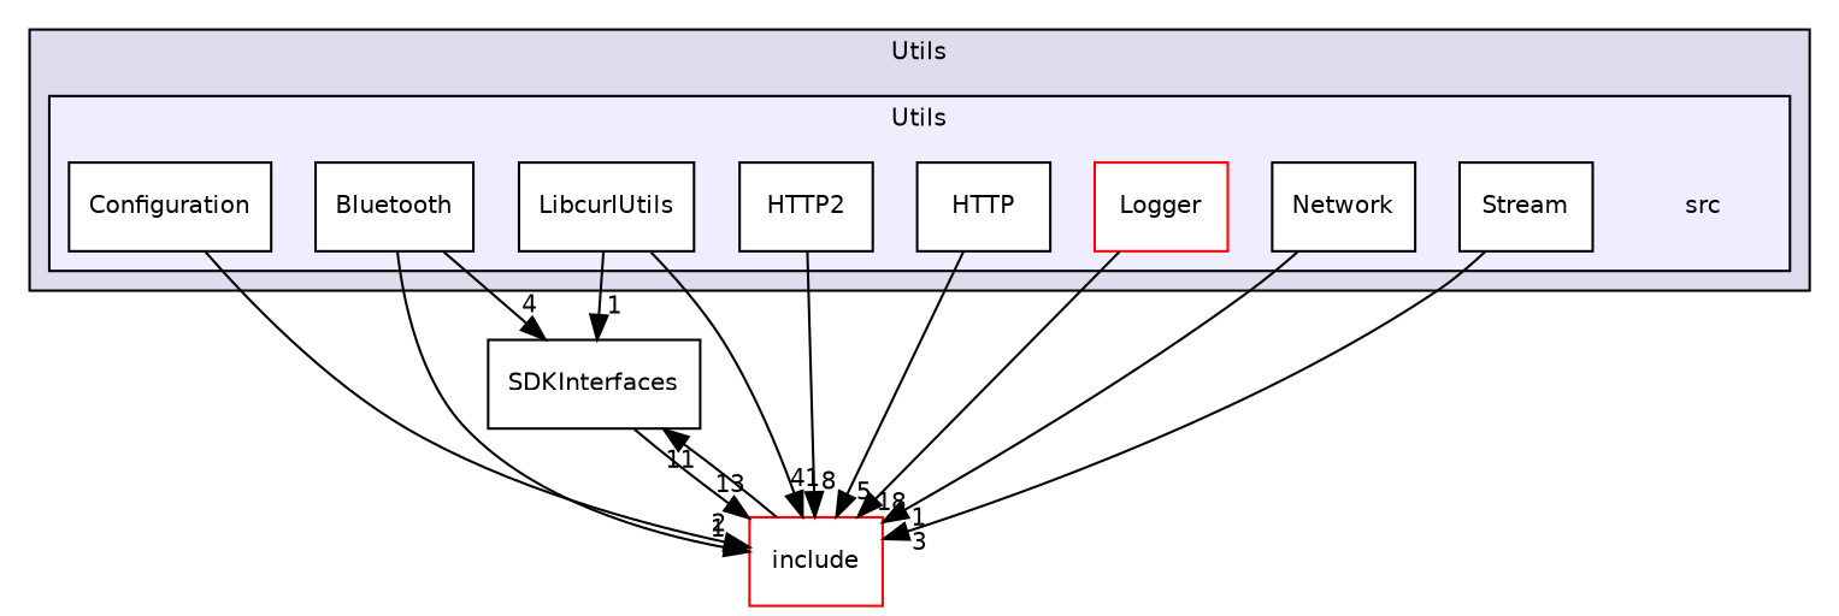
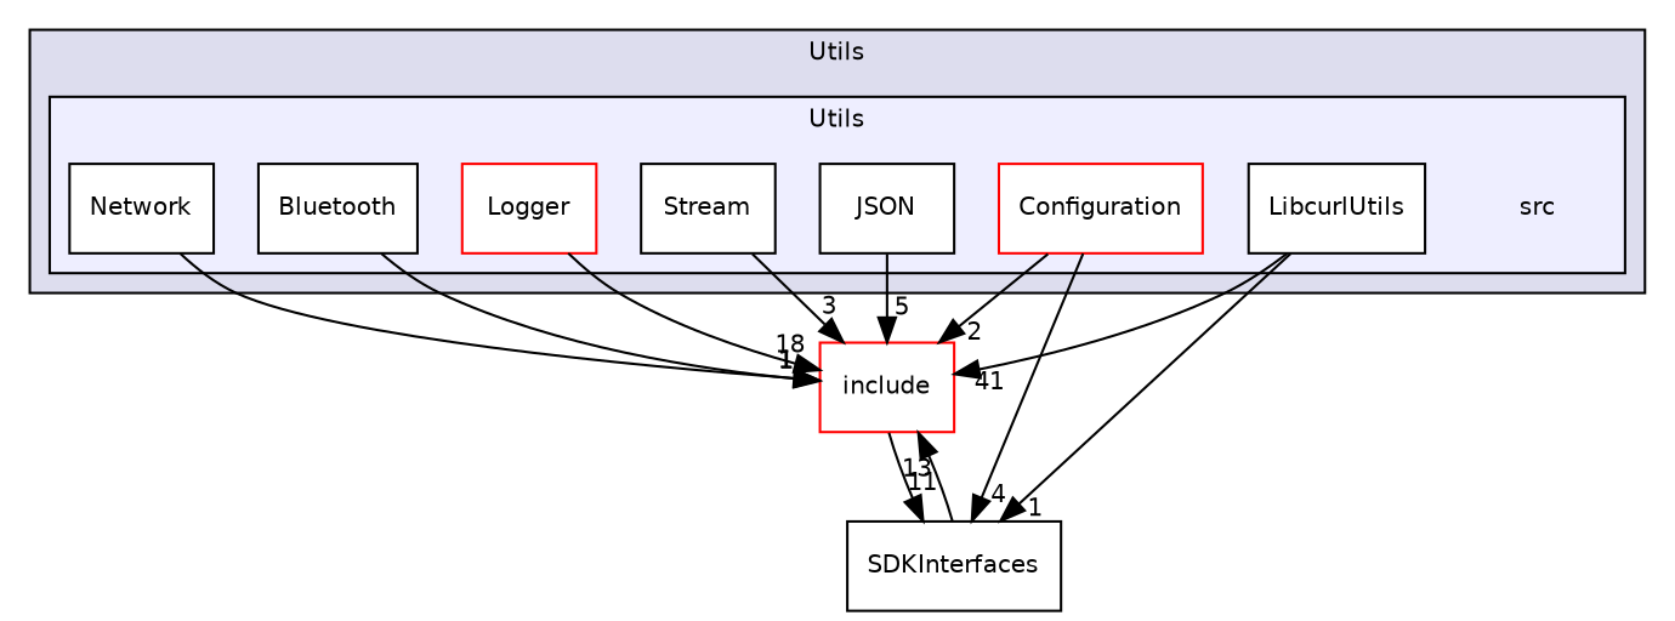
  digraph {
    compound=true
    node [fontname=Helvetica fontsize=10 shape=box color=black fillcolor=white style=filled]
    edge [headlabel=1 labeldistance=1.5 labelfontname=Helvetica labelfontsize=10]
    n1 [label=src shape=plaintext color="" fillcolor="" style=""]
    n2 [label=Bluetooth]
-   n3 [label=Configuration]
-   n4 [label=HTTP2]
-   n5 [label=HTTP]
+   n3 [color=red label=Configuration]
+   n5 [label=JSON]
    n6 [label=LibcurlUtils]
    n7 [color=red label=Logger]
    n8 [label=Network]
    n9 [label=Stream]
    n10 [label=SDKInterfaces]
    n11 [color=red label=include]
    subgraph cluster_1 {
      bgcolor="#ddddee"
      fontname=Helvetica
      fontsize=10
      label=Utils
      pencolor=black
      subgraph cluster_2 {
        bgcolor="#eeeeff"
        fontname=Helvetica
        fontsize=10
        label=Utils
        pencolor=black
        n1
        n2
        n3
-       n4
        n5
        n6
        n7
        n8
        n9
      }
    }
-   n2 -> n10 [headlabel=4]
+   n3 -> n10 [headlabel=4]
    n2 -> n11
    n3 -> n11 [headlabel=2]
-   n4 -> n11 [headlabel=8]
    n5 -> n11 [headlabel=5]
    n6 -> n10
    n6 -> n11 [headlabel=41]
    n7 -> n11 [headlabel=18]
    n8 -> n11
    n9 -> n11 [headlabel=3]
    n10 -> n11 [headlabel=13]
    n11 -> n10 [headlabel=11]
  }
